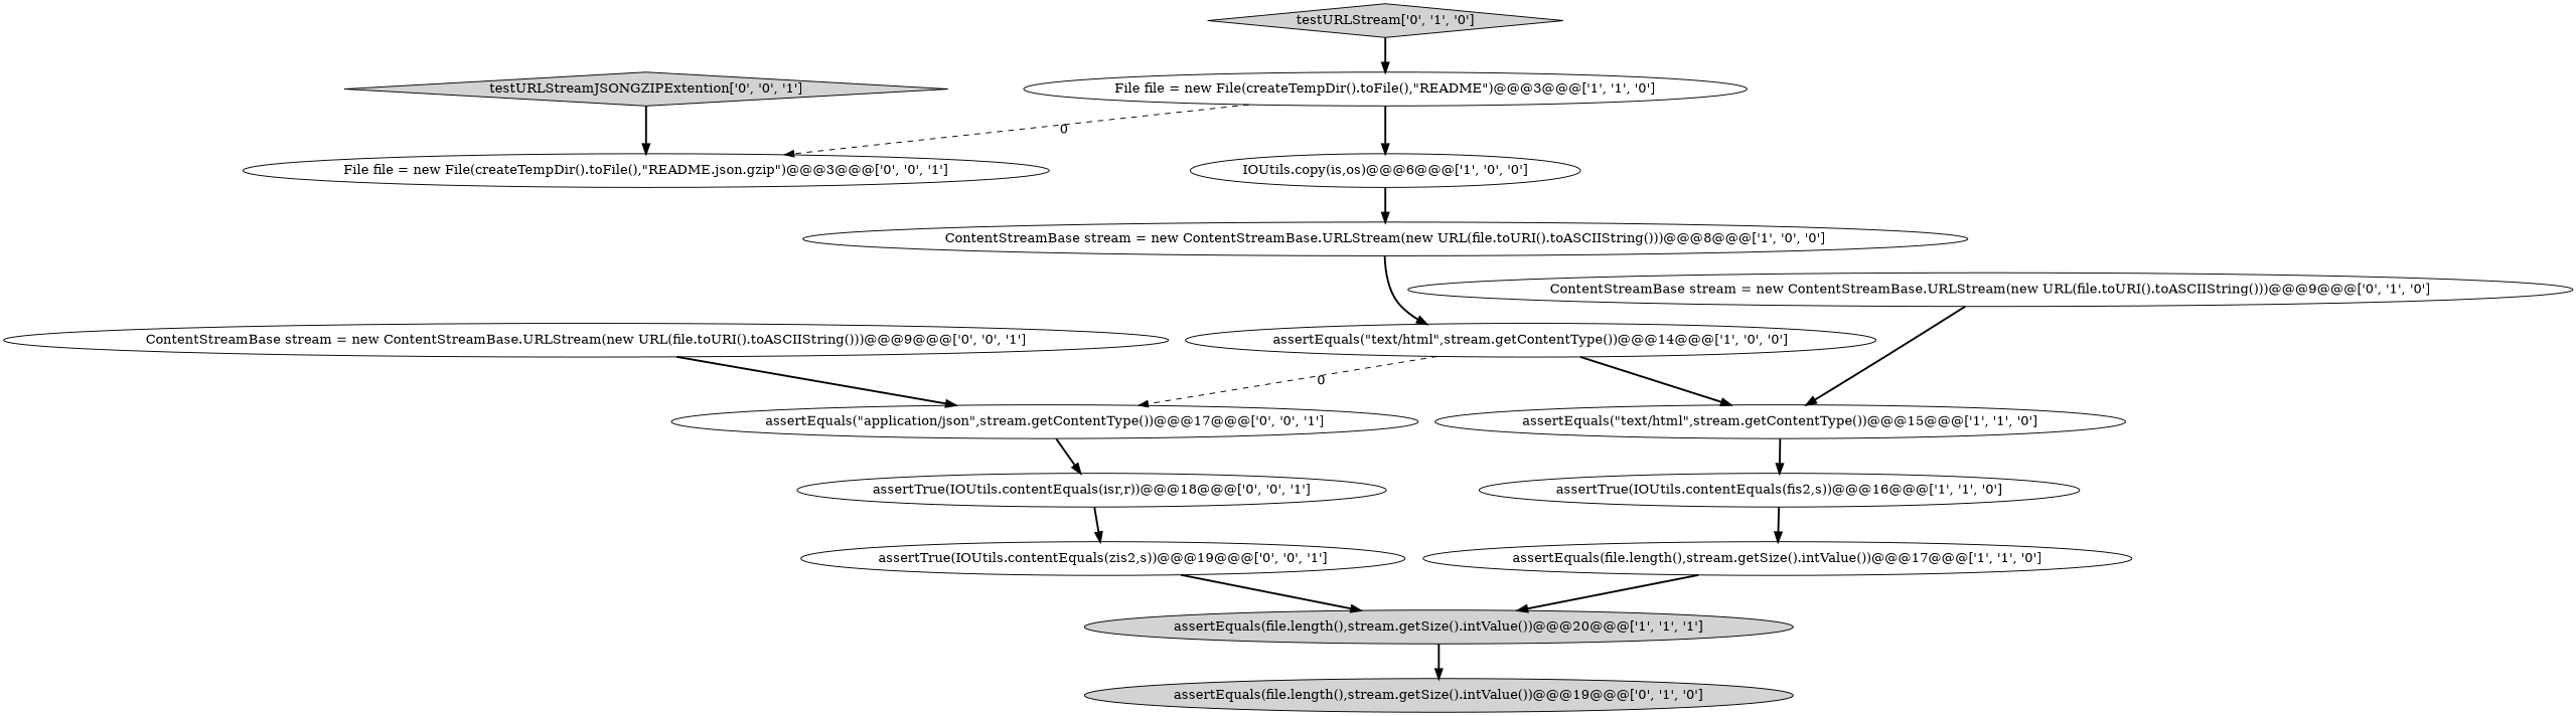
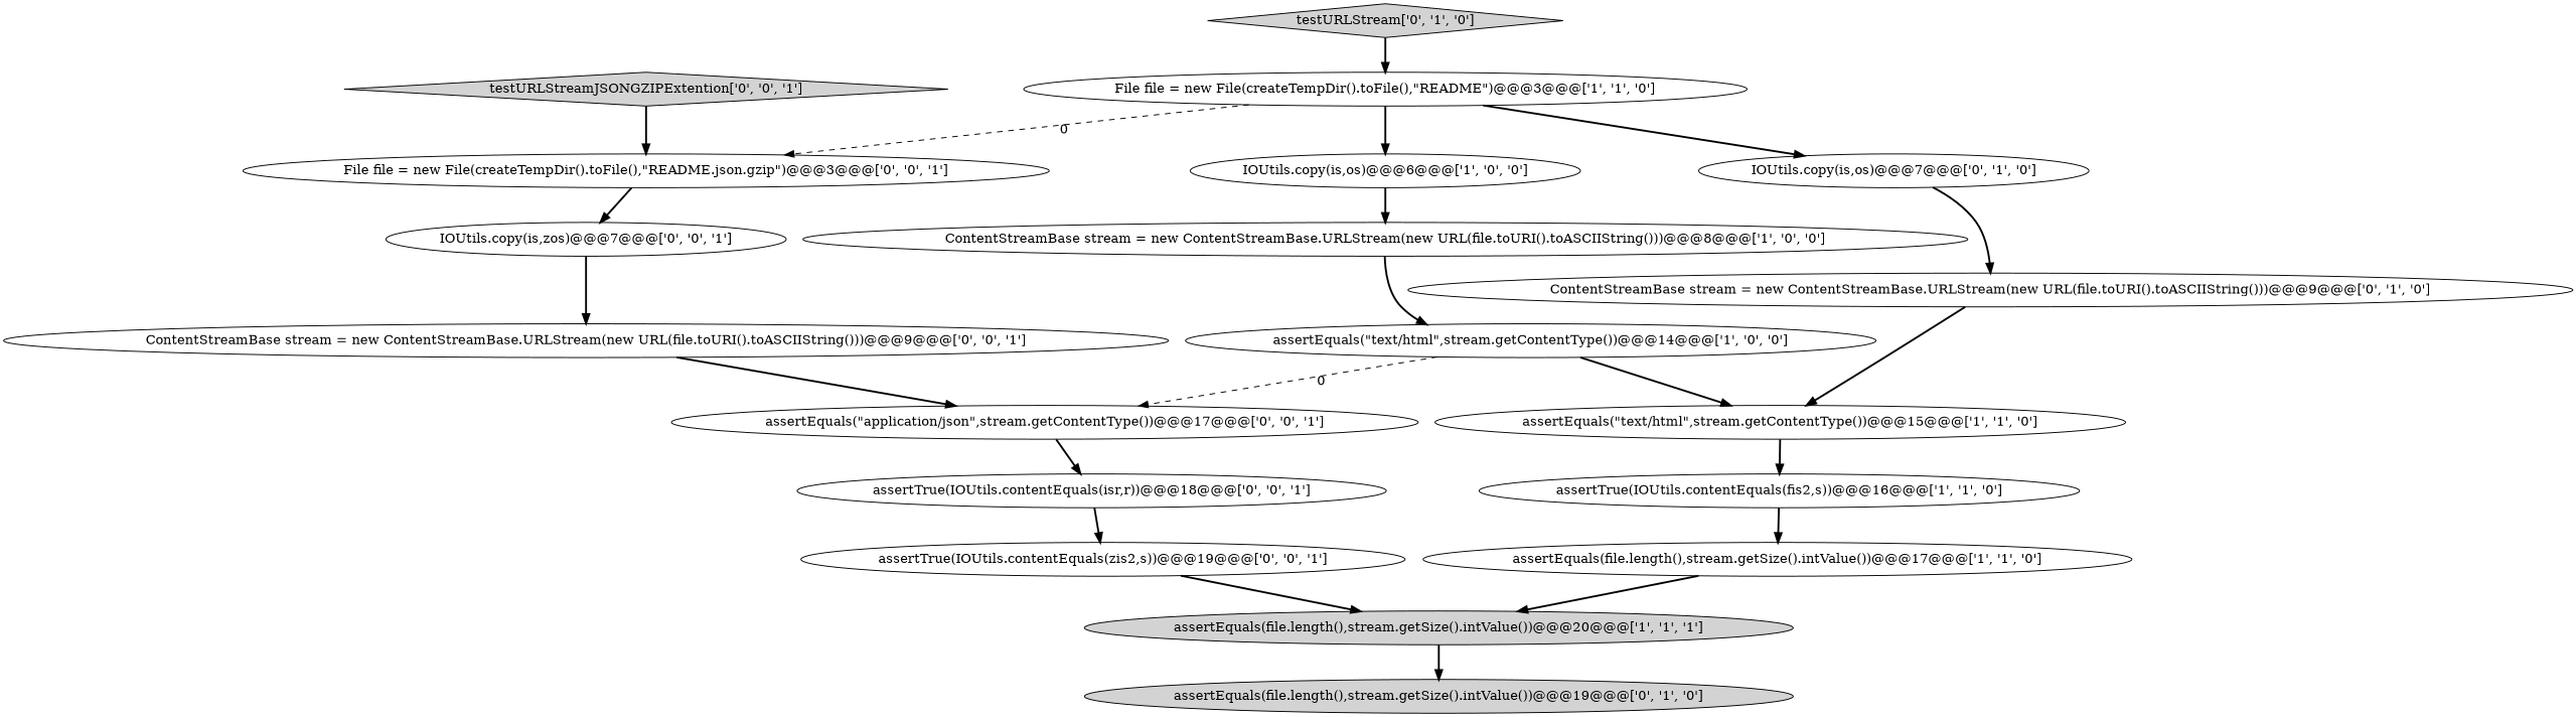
  digraph {
    node [fillcolor=white shape=ellipse style=filled]
    edge [style=bold]
    n1 [label="assertEquals(\"text/html\",stream.getContentType())@@@14@@@['1', '0', '0']"]
    n2 [label="assertEquals(\"application/json\",stream.getContentType())@@@17@@@['0', '0', '1']"]
    n3 [label="assertEquals(\"text/html\",stream.getContentType())@@@15@@@['1', '1', '0']"]
    n4 [label="assertTrue(IOUtils.contentEquals(isr,r))@@@18@@@['0', '0', '1']"]
    n5 [label="assertTrue(IOUtils.contentEquals(fis2,s))@@@16@@@['1', '1', '0']"]
    n6 [label="assertTrue(IOUtils.contentEquals(zis2,s))@@@19@@@['0', '0', '1']"]
    n7 [fillcolor=lightgray label="assertEquals(file.length(),stream.getSize().intValue())@@@20@@@['1', '1', '1']"]
    n8 [fillcolor=lightgray label="assertEquals(file.length(),stream.getSize().intValue())@@@19@@@['0', '1', '0']"]
    n9 [label="File file = new File(createTempDir().toFile(),\"README\")@@@3@@@['1', '1', '0']"]
    n10 [label="IOUtils.copy(is,os)@@@6@@@['1', '0', '0']"]
    n11 [label="File file = new File(createTempDir().toFile(),\"README.json.gzip\")@@@3@@@['0', '0', '1']"]
+   n12 [label="IOUtils.copy(is,os)@@@7@@@['0', '1', '0']"]
    n13 [label="ContentStreamBase stream = new ContentStreamBase.URLStream(new URL(file.toURI().toASCIIString()))@@@8@@@['1', '0', '0']"]
+   n14 [label="IOUtils.copy(is,zos)@@@7@@@['0', '0', '1']"]
    n15 [label="ContentStreamBase stream = new ContentStreamBase.URLStream(new URL(file.toURI().toASCIIString()))@@@9@@@['0', '1', '0']"]
    n16 [label="ContentStreamBase stream = new ContentStreamBase.URLStream(new URL(file.toURI().toASCIIString()))@@@9@@@['0', '0', '1']"]
    n17 [fillcolor=lightgray label="testURLStream['0', '1', '0']" shape=diamond]
    n18 [label="assertEquals(file.length(),stream.getSize().intValue())@@@17@@@['1', '1', '0']"]
    n19 [fillcolor=lightgray label="testURLStreamJSONGZIPExtention['0', '0', '1']" shape=diamond]
    n1 -> n2 [label=0 style=dashed]
    n1 -> n3
    n2 -> n4
    n3 -> n5
    n4 -> n6
    n5 -> n18
    n6 -> n7
    n7 -> n8
    n9 -> n10
    n9 -> n11 [label=0 style=dashed]
+   n9 -> n12
    n10 -> n13
+   n11 -> n14
+   n12 -> n15
    n13 -> n1
+   n14 -> n16
    n15 -> n3
    n16 -> n2
    n17 -> n9
    n18 -> n7
    n19 -> n11
  }
